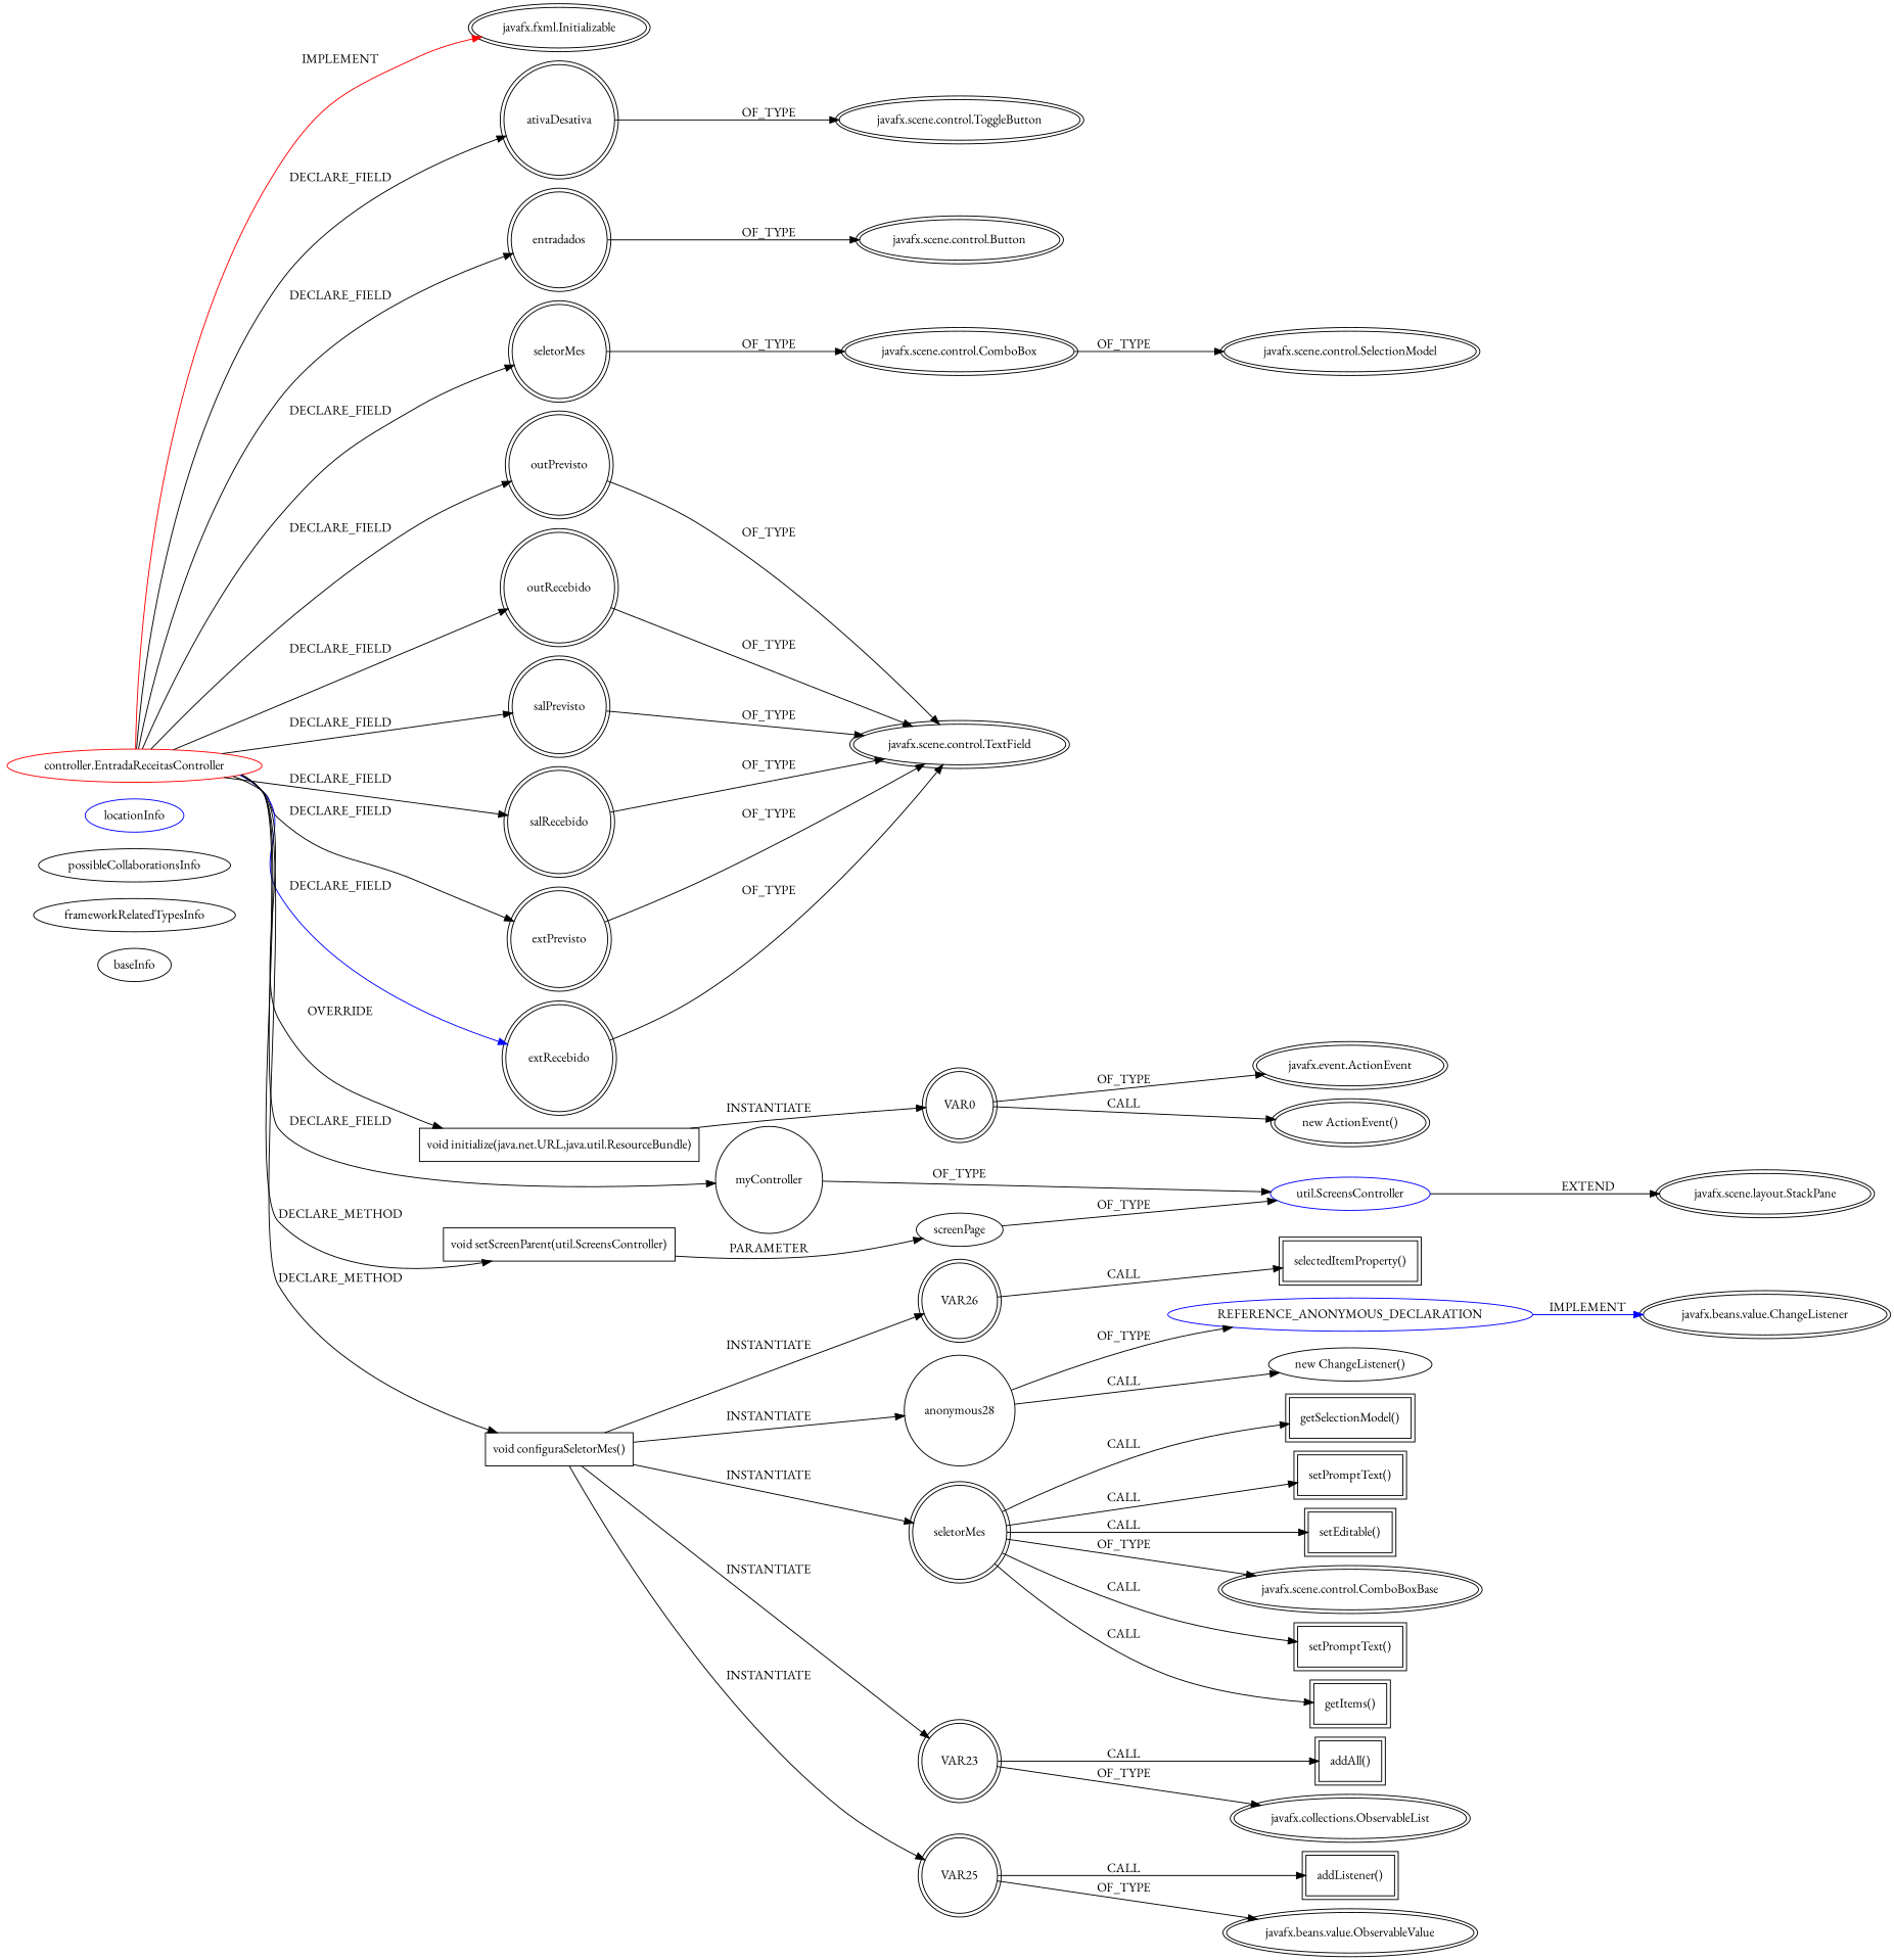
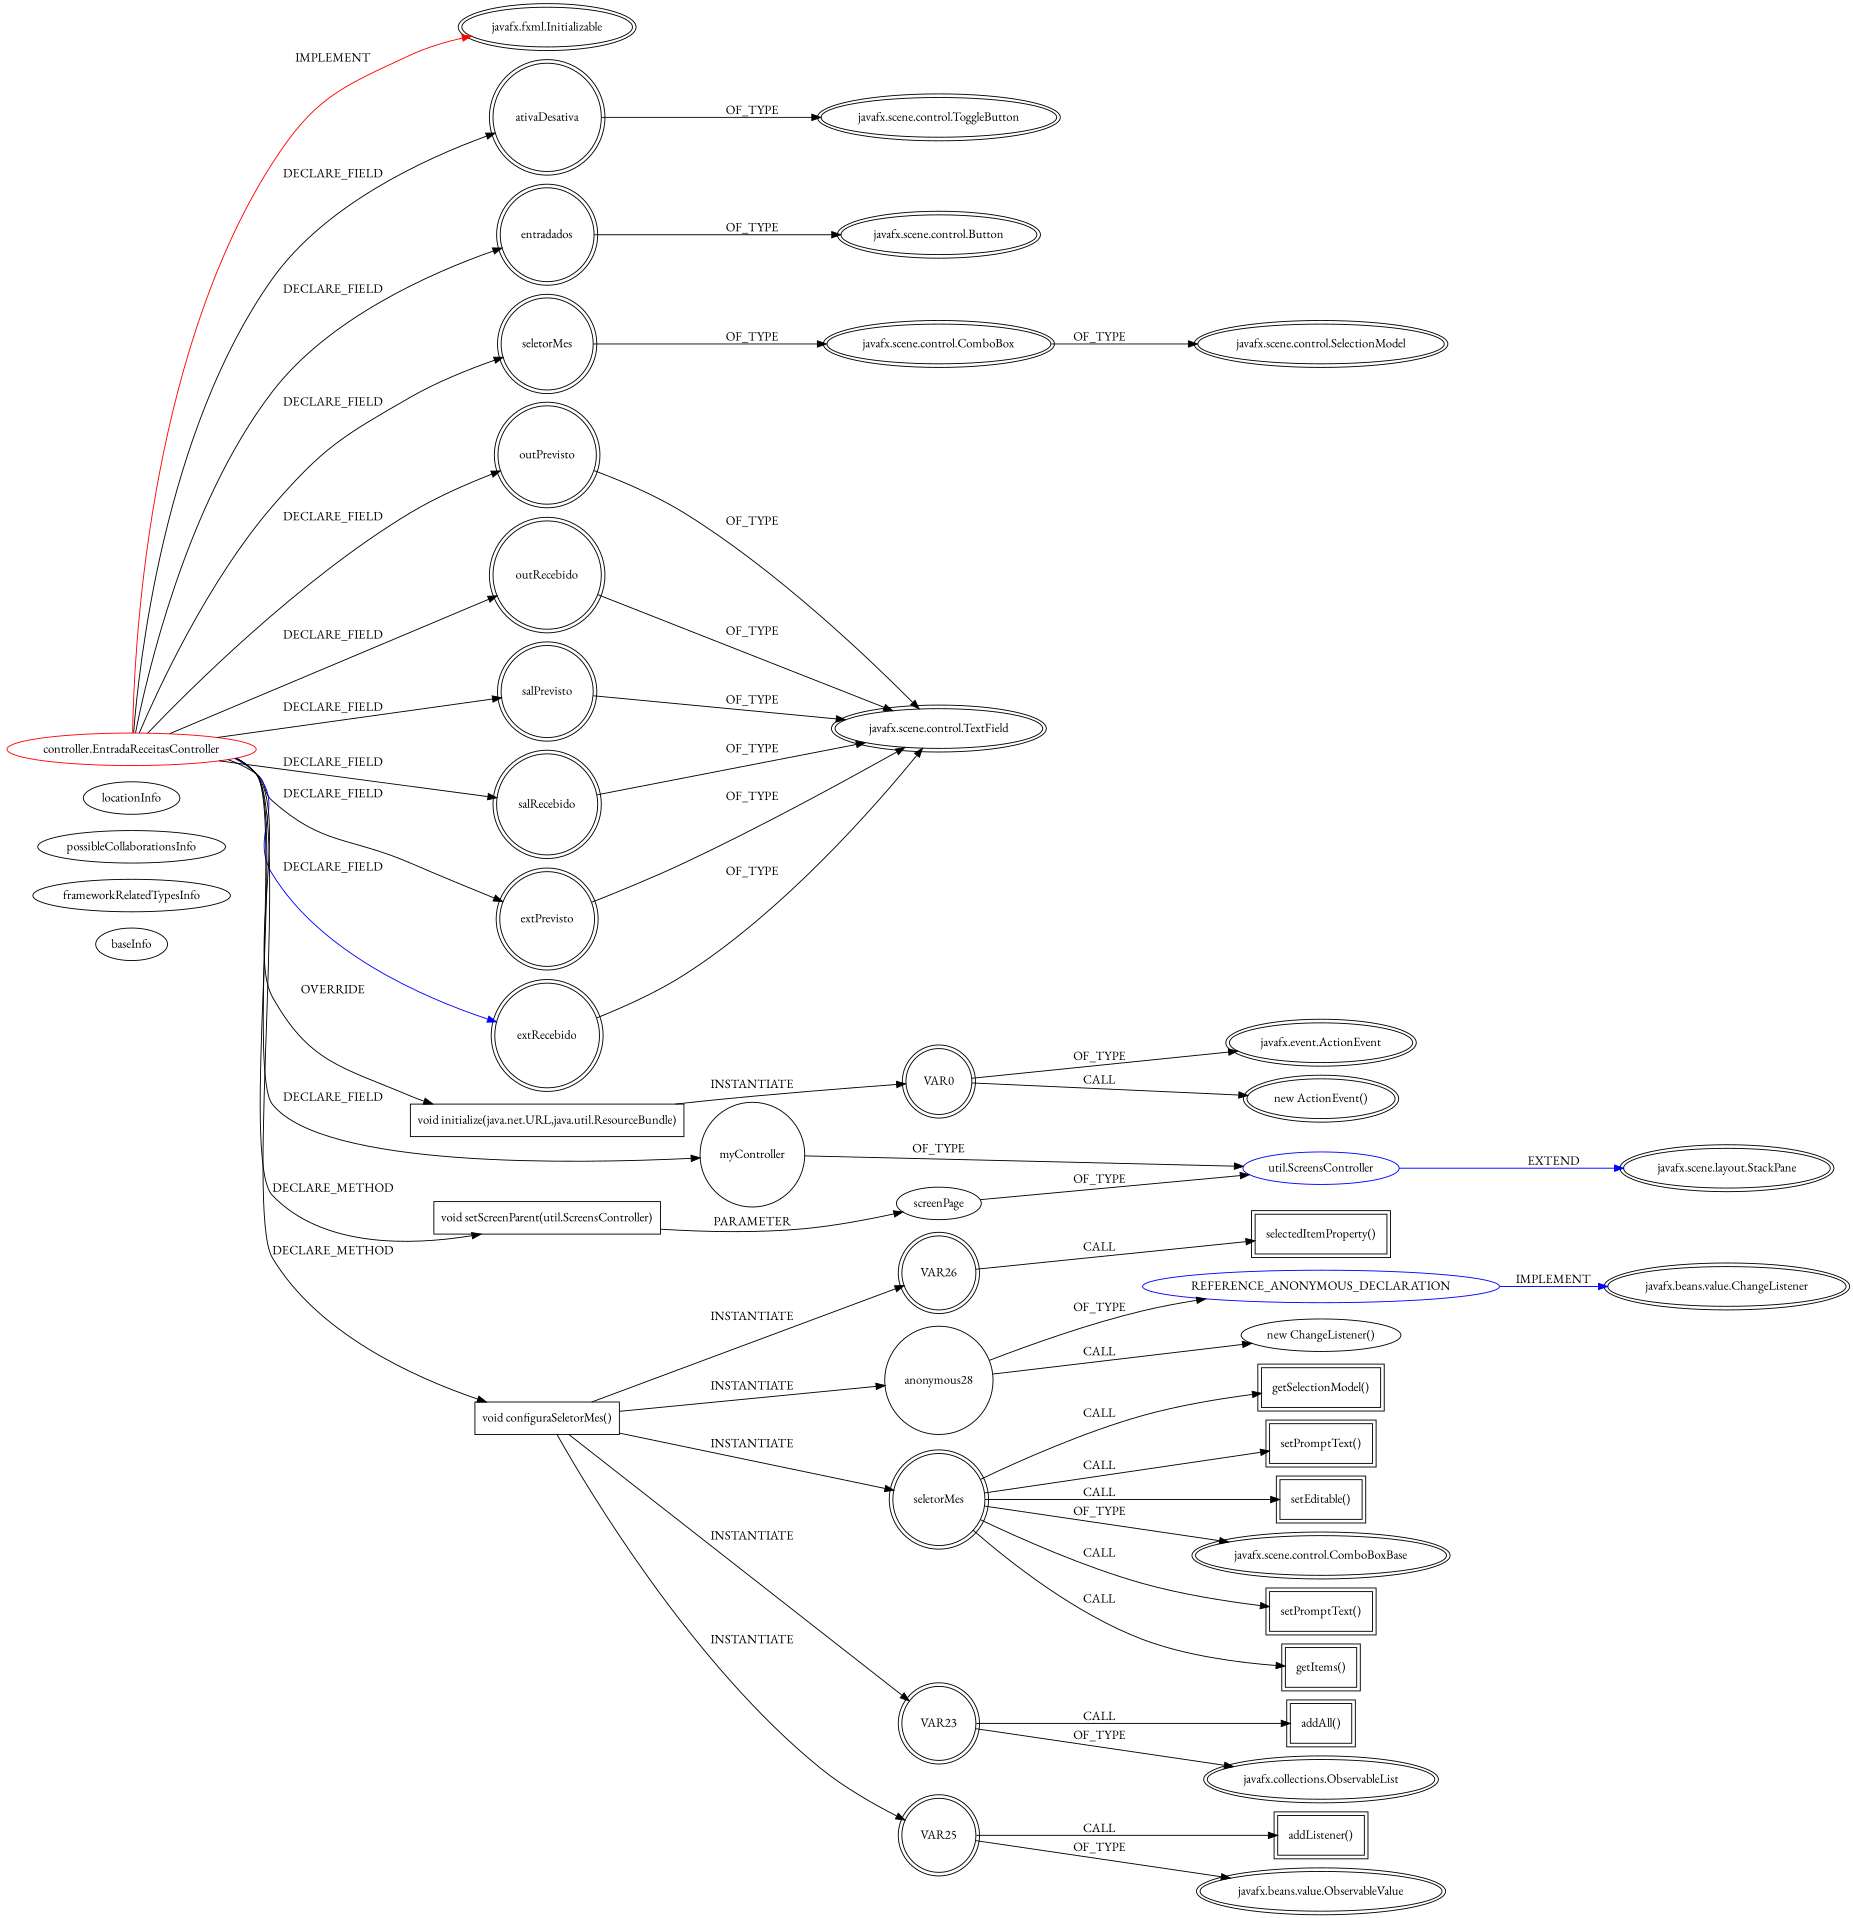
  digraph {
    fontname="EB Garamond"
    rankdir=LR
    node [fontname="EB Garamond" isFrameworkType=true vertexType=FIELD_DECLARATION peripheries=2]
    edge [fontname="EB Garamond"]
    baseInfo [category=extension_graph graphId=880 isAnonymous=false possibleRelation=true isFrameworkType="" vertexType="" peripheries=""]
    frameworkRelatedTypesInfo [0="javafx.fxml.Initializable" isFrameworkType="" vertexType="" peripheries=""]
    possibleCollaborationsInfo [0="880~CLIENT_METHOD_DECLARATION-PARAMETER_DECLARATION-FIELD_DECLARATION-~javafx.fxml.Initializable ~javafx.scene.layout.StackPane ~false~false" 1="880~CLIENT_METHOD_DECLARATION-INSTANTIATION-~javafx.fxml.Initializable ~javafx.beans.value.ChangeListener ~false~true" isFrameworkType="" vertexType="" peripheries=""]
-   locationInfo [contextSignature=EntradaReceitasController filePath="/Marcio-Sistemas-MC-repositorio/repositorio-master/controleorcamentofamiliar/src/controller/EntradaReceitasController.java" graphId=880 projectName="Marcio-Sistemas-MC-repositorio" color=blue isFrameworkType="" vertexType="" peripheries=""]
+   locationInfo [contextSignature=EntradaReceitasController filePath="/Marcio-Sistemas-MC-repositorio/repositorio-master/controleorcamentofamiliar/src/controller/EntradaReceitasController.java" graphId=880 projectName="Marcio-Sistemas-MC-repositorio" isFrameworkType="" vertexType="" peripheries=""]
    n5 [color=red isFrameworkType=false label="controller.EntradaReceitasController" vertexType=ROOT_CLIENT_CLASS_DECLARATION peripheries=""]
    n6 [label="javafx.fxml.Initializable" vertexType=FRAMEWORK_INTERFACE_TYPE]
    n7 [label=ativaDesativa shape=circle]
    n8 [label=entradados shape=circle]
    n9 [label=extPrevisto shape=circle]
    n10 [label=extRecebido shape=circle]
    n11 [isFrameworkType=false label=myController shape=circle peripheries=""]
    n12 [label=outPrevisto shape=circle]
    n13 [label=outRecebido shape=circle]
    n14 [label=salPrevisto shape=circle]
    n15 [label=salRecebido shape=circle]
    n16 [label=seletorMes shape=circle]
    n17 [isFrameworkType=false label="void initialize(java.net.URL,java.util.ResourceBundle)" shape=box vertexType=OVERRIDING_METHOD_DECLARATION peripheries=""]
    n18 [isFrameworkType=false label="void configuraSeletorMes()" shape=box vertexType=CLIENT_METHOD_DECLARATION peripheries=""]
    n19 [isFrameworkType=false label="void setScreenParent(util.ScreensController)" shape=box vertexType=CLIENT_METHOD_DECLARATION peripheries=""]
    n20 [label="javafx.scene.control.ToggleButton" vertexType=FRAMEWORK_CLASS_TYPE]
    n21 [label="javafx.scene.control.Button" vertexType=FRAMEWORK_CLASS_TYPE]
    n22 [label="javafx.scene.control.TextField" vertexType=FRAMEWORK_CLASS_TYPE]
    n23 [color=blue isFrameworkType=false label="util.ScreensController" vertexType=REFERENCE_CLIENT_CLASS_DECLARATION peripheries=""]
    n24 [label="javafx.scene.control.ComboBox" vertexType=FRAMEWORK_CLASS_TYPE]
    n25 [label=VAR0 shape=circle vertexType=VARIABLE_EXPRESION]
    n26 [label=seletorMes shape=circle vertexType=VARIABLE_EXPRESION]
    n27 [label=VAR23 shape=circle vertexType=VARIABLE_EXPRESION]
    n28 [label=VAR25 shape=circle vertexType=VARIABLE_EXPRESION]
    n29 [label=VAR26 shape=circle vertexType=VARIABLE_EXPRESION]
    n30 [isFrameworkType=false label=anonymous28 shape=circle vertexType=VARIABLE_EXPRESION peripheries=""]
    n31 [isFrameworkType=false label=screenPage vertexType=PARAMETER_DECLARATION peripheries=""]
    n32 [label="javafx.scene.layout.StackPane" vertexType=FRAMEWORK_CLASS_TYPE]
    n33 [label="javafx.scene.control.SelectionModel" vertexType=FRAMEWORK_CLASS_TYPE]
    n34 [label="javafx.event.ActionEvent" vertexType=FRAMEWORK_CLASS_TYPE]
    n35 [label="new ActionEvent()" vertexType=CONSTRUCTOR_CALL]
    n36 [label="javafx.scene.control.ComboBoxBase" vertexType=FRAMEWORK_CLASS_TYPE]
    n37 [label="setPromptText()" shape=box vertexType=INSIDE_CALL]
    n38 [label="getItems()" shape=box vertexType=INSIDE_CALL]
    n39 [label="getSelectionModel()" shape=box vertexType=INSIDE_CALL]
    n40 [label="setPromptText()" shape=box vertexType=INSIDE_CALL]
    n41 [label="setEditable()" shape=box vertexType=INSIDE_CALL]
    n42 [label="javafx.collections.ObservableList" vertexType=FRAMEWORK_INTERFACE_TYPE]
    n43 [label="addAll()" shape=box vertexType=INSIDE_CALL]
    n44 [label="javafx.beans.value.ObservableValue" vertexType=FRAMEWORK_INTERFACE_TYPE]
    n45 [label="addListener()" shape=box vertexType=INSIDE_CALL]
    n46 [label="selectedItemProperty()" shape=box vertexType=INSIDE_CALL]
    n47 [color=blue isFrameworkType=false label=REFERENCE_ANONYMOUS_DECLARATION vertexType=REFERENCE_ANONYMOUS_DECLARATION peripheries=""]
    n48 [isFrameworkType=false label="new ChangeListener()" vertexType=CONSTRUCTOR_CALL peripheries=""]
    n49 [label="javafx.beans.value.ChangeListener" vertexType=FRAMEWORK_INTERFACE_TYPE]
    n5 -> n6 [color=red label=IMPLEMENT]
    n5 -> n7 [label=DECLARE_FIELD]
    n5 -> n8 [label=DECLARE_FIELD]
    n5 -> n9 [label=DECLARE_FIELD]
    n5 -> n10 [color=blue label=DECLARE_FIELD]
    n5 -> n11 [label=DECLARE_FIELD]
    n5 -> n12 [label=DECLARE_FIELD]
    n5 -> n13 [label=DECLARE_FIELD]
    n5 -> n14 [label=DECLARE_FIELD]
    n5 -> n15 [label=DECLARE_FIELD]
    n5 -> n16 [label=DECLARE_FIELD]
    n5 -> n17 [label=OVERRIDE]
    n5 -> n18 [label=DECLARE_METHOD]
    n5 -> n19 [label=DECLARE_METHOD]
    n7 -> n20 [label=OF_TYPE]
    n8 -> n21 [label=OF_TYPE]
    n9 -> n22 [label=OF_TYPE]
    n10 -> n22 [label=OF_TYPE]
    n11 -> n23 [label=OF_TYPE]
    n12 -> n22 [label=OF_TYPE]
    n13 -> n22 [label=OF_TYPE]
    n14 -> n22 [label=OF_TYPE]
    n15 -> n22 [label=OF_TYPE]
    n16 -> n24 [label=OF_TYPE]
    n17 -> n25 [label=INSTANTIATE]
    n18 -> n26 [label=INSTANTIATE]
    n18 -> n27 [label=INSTANTIATE]
    n18 -> n28 [label=INSTANTIATE]
    n18 -> n29 [label=INSTANTIATE]
    n18 -> n30 [label=INSTANTIATE]
    n19 -> n31 [label=PARAMETER]
-   n23 -> n32 [color=black label=EXTEND]
+   n23 -> n32 [color=blue label=EXTEND]
    n24 -> n33 [label=OF_TYPE]
    n25 -> n34 [label=OF_TYPE]
    n25 -> n35 [label=CALL]
    n26 -> n36 [label=OF_TYPE]
    n26 -> n37 [label=CALL]
    n26 -> n38 [label=CALL]
    n26 -> n39 [label=CALL]
    n26 -> n40 [label=CALL]
    n26 -> n41 [label=CALL]
    n27 -> n42 [label=OF_TYPE]
    n27 -> n43 [label=CALL]
    n28 -> n44 [label=OF_TYPE]
    n28 -> n45 [label=CALL]
    n29 -> n46 [label=CALL]
    n30 -> n47 [label=OF_TYPE]
    n30 -> n48 [label=CALL]
    n31 -> n23 [label=OF_TYPE]
    n47 -> n49 [color=blue label=IMPLEMENT]
  }
